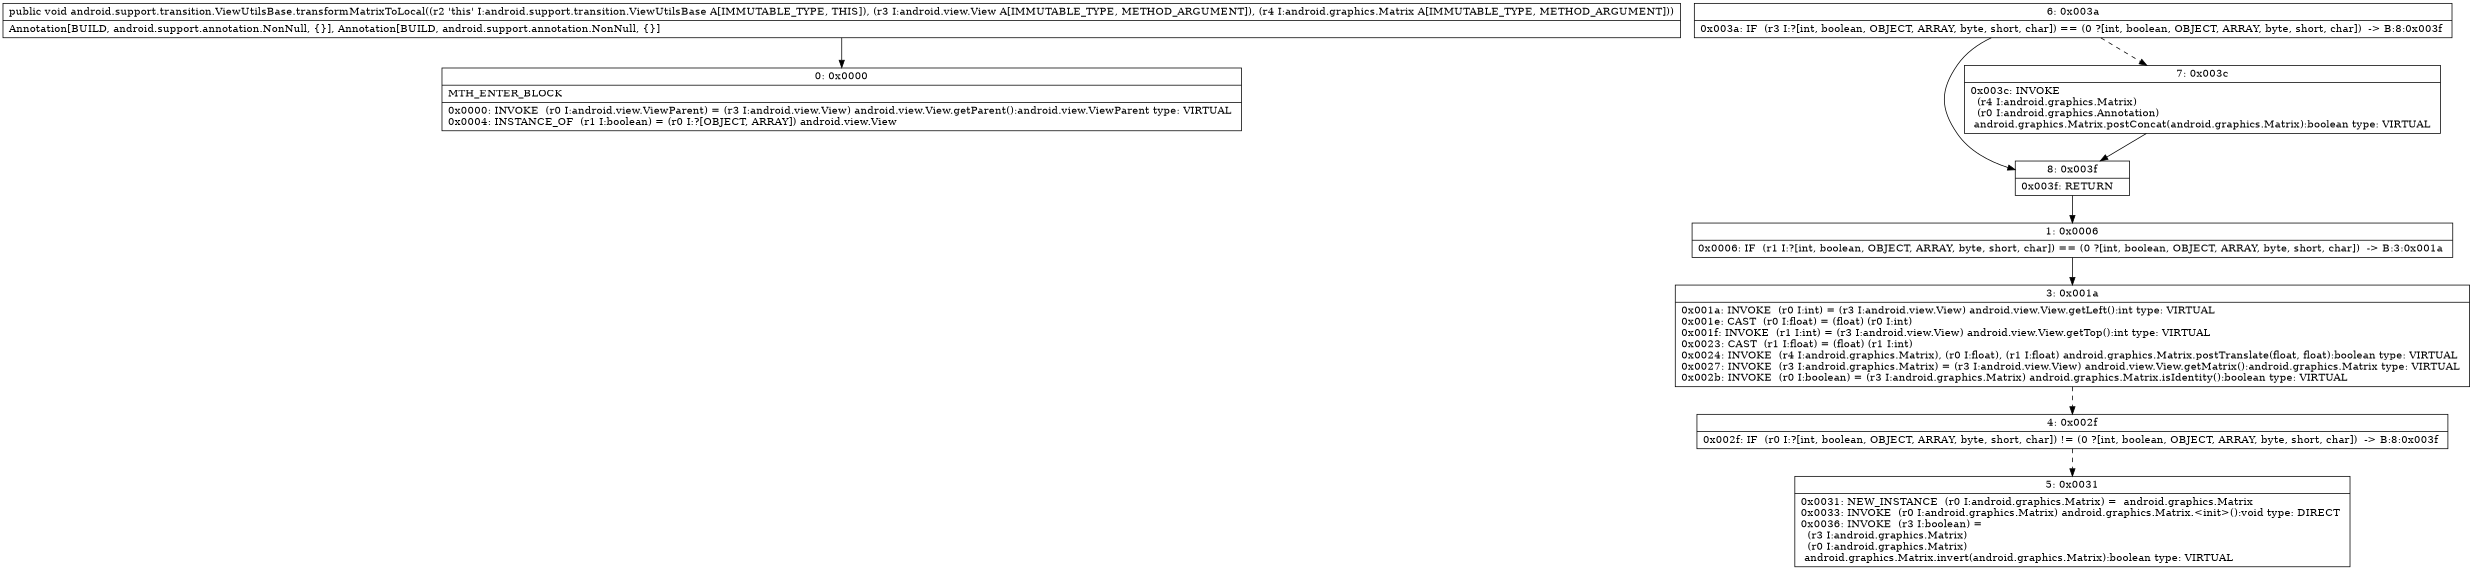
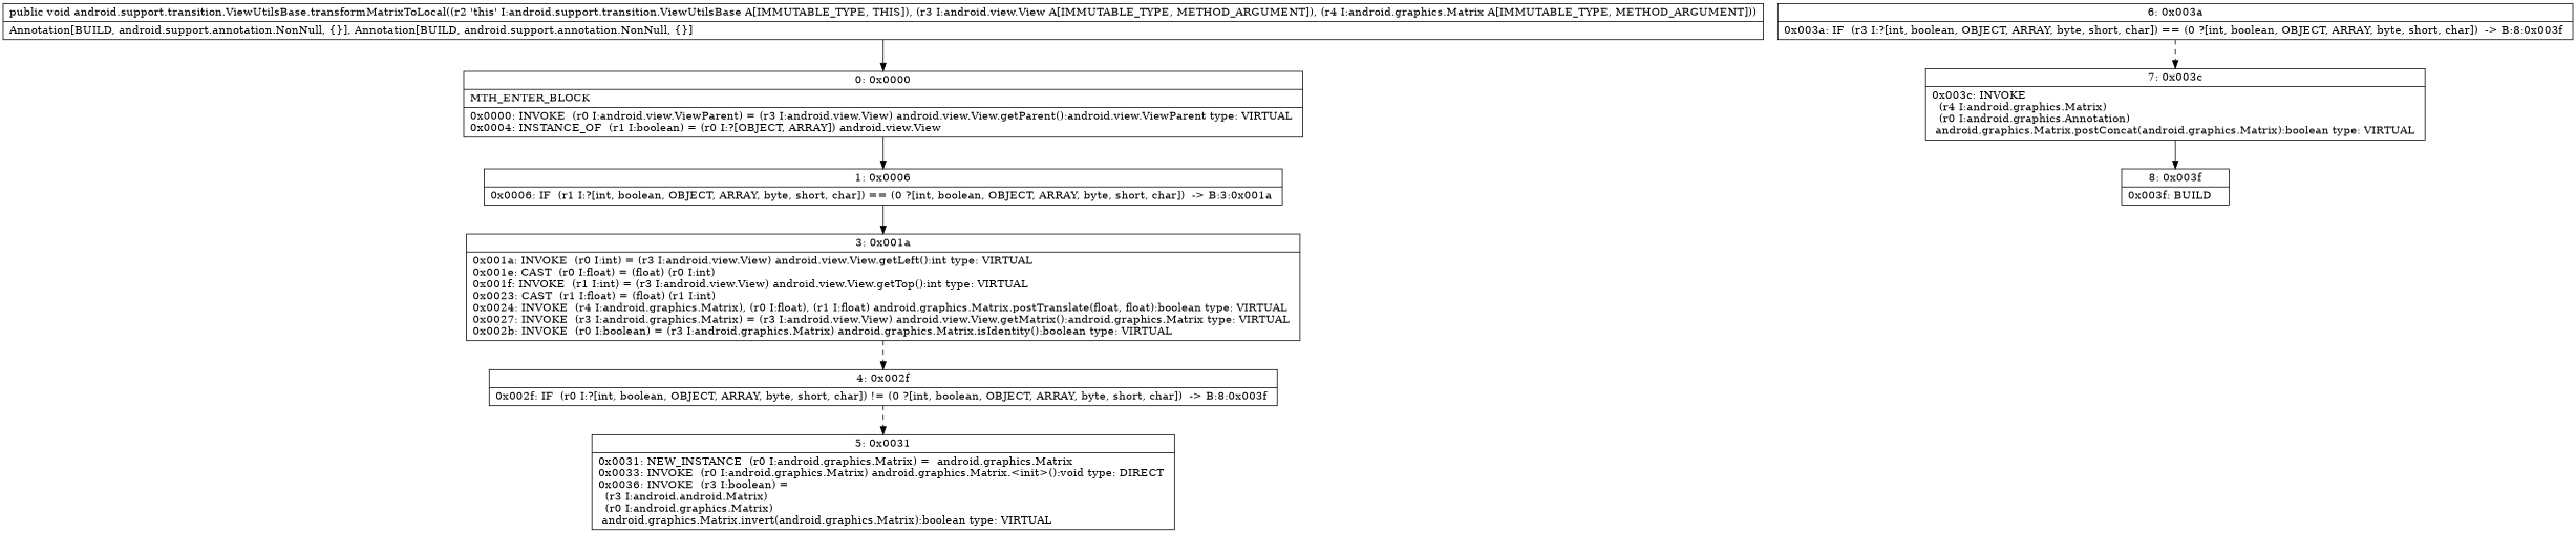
  digraph {
    node [shape=record]
    n1 [label="{0\:\ 0x0000|MTH_ENTER_BLOCK\l|0x0000: INVOKE  (r0 I:android.view.ViewParent) = (r3 I:android.view.View) android.view.View.getParent():android.view.ViewParent type: VIRTUAL \l0x0004: INSTANCE_OF  (r1 I:boolean) = (r0 I:?[OBJECT, ARRAY]) android.view.View \l}"]
    n2 [label="{1\:\ 0x0006|0x0006: IF  (r1 I:?[int, boolean, OBJECT, ARRAY, byte, short, char]) == (0 ?[int, boolean, OBJECT, ARRAY, byte, short, char])  \-\> B:3:0x001a \l}"]
    n3 [label="{3\:\ 0x001a|0x001a: INVOKE  (r0 I:int) = (r3 I:android.view.View) android.view.View.getLeft():int type: VIRTUAL \l0x001e: CAST  (r0 I:float) = (float) (r0 I:int) \l0x001f: INVOKE  (r1 I:int) = (r3 I:android.view.View) android.view.View.getTop():int type: VIRTUAL \l0x0023: CAST  (r1 I:float) = (float) (r1 I:int) \l0x0024: INVOKE  (r4 I:android.graphics.Matrix), (r0 I:float), (r1 I:float) android.graphics.Matrix.postTranslate(float, float):boolean type: VIRTUAL \l0x0027: INVOKE  (r3 I:android.graphics.Matrix) = (r3 I:android.view.View) android.view.View.getMatrix():android.graphics.Matrix type: VIRTUAL \l0x002b: INVOKE  (r0 I:boolean) = (r3 I:android.graphics.Matrix) android.graphics.Matrix.isIdentity():boolean type: VIRTUAL \l}"]
    n4 [label="{4\:\ 0x002f|0x002f: IF  (r0 I:?[int, boolean, OBJECT, ARRAY, byte, short, char]) != (0 ?[int, boolean, OBJECT, ARRAY, byte, short, char])  \-\> B:8:0x003f \l}"]
-   n5 [label="{5\:\ 0x0031|0x0031: NEW_INSTANCE  (r0 I:android.graphics.Matrix) =  android.graphics.Matrix \l0x0033: INVOKE  (r0 I:android.graphics.Matrix) android.graphics.Matrix.\<init\>():void type: DIRECT \l0x0036: INVOKE  (r3 I:boolean) = \l  (r3 I:android.graphics.Matrix)\l  (r0 I:android.graphics.Matrix)\l android.graphics.Matrix.invert(android.graphics.Matrix):boolean type: VIRTUAL \l}"]
-   n6 [label="{8\:\ 0x003f|0x003f: RETURN   \l}"]
+   n5 [label="{5\:\ 0x0031|0x0031: NEW_INSTANCE  (r0 I:android.graphics.Matrix) =  android.graphics.Matrix \l0x0033: INVOKE  (r0 I:android.graphics.Matrix) android.graphics.Matrix.\<init\>():void type: DIRECT \l0x0036: INVOKE  (r3 I:boolean) = \l  (r3 I:android.android.Matrix)\l  (r0 I:android.graphics.Matrix)\l android.graphics.Matrix.invert(android.graphics.Matrix):boolean type: VIRTUAL \l}"]
+   n6 [label="{8\:\ 0x003f|0x003f: BUILD   \l}"]
    n7 [label="{6\:\ 0x003a|0x003a: IF  (r3 I:?[int, boolean, OBJECT, ARRAY, byte, short, char]) == (0 ?[int, boolean, OBJECT, ARRAY, byte, short, char])  \-\> B:8:0x003f \l}"]
    n8 [label="{7\:\ 0x003c|0x003c: INVOKE  \l  (r4 I:android.graphics.Matrix)\l  (r0 I:android.graphics.Annotation)\l android.graphics.Matrix.postConcat(android.graphics.Matrix):boolean type: VIRTUAL \l}"]
    n9 [label="{public void android.support.transition.ViewUtilsBase.transformMatrixToLocal((r2 'this' I:android.support.transition.ViewUtilsBase A[IMMUTABLE_TYPE, THIS]), (r3 I:android.view.View A[IMMUTABLE_TYPE, METHOD_ARGUMENT]), (r4 I:android.graphics.Matrix A[IMMUTABLE_TYPE, METHOD_ARGUMENT]))  | Annotation[BUILD, android.support.annotation.NonNull, \{\}], Annotation[BUILD, android.support.annotation.NonNull, \{\}]\l}"]
-   n6 -> n2
+   n1 -> n2
    n2 -> n3
    n3 -> n4 [style=dashed]
    n4 -> n5 [style=dashed]
-   n7 -> n6
    n7 -> n8 [style=dashed]
    n8 -> n6
    n9 -> n1
  }
